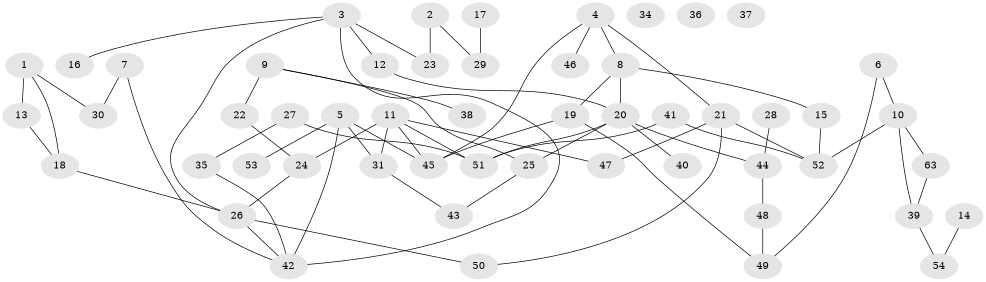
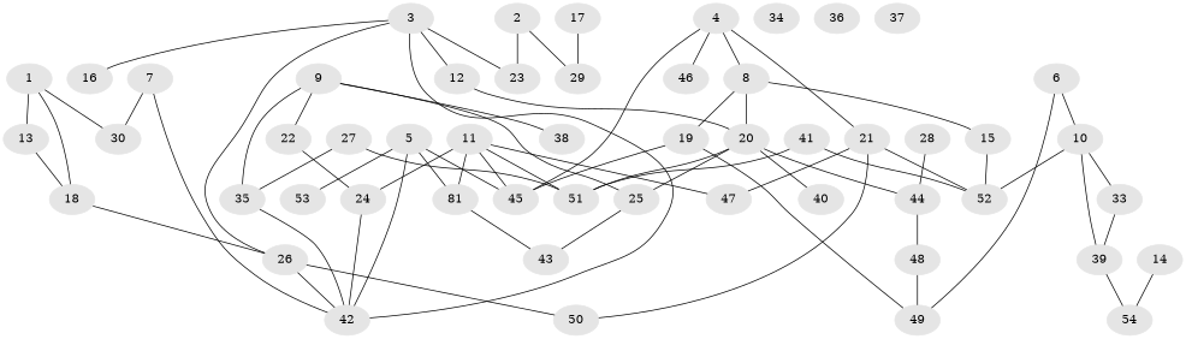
  graph {
    node [color=gray90 style=filled]
    1
    13
    18
    30
    26
    2
    23
    29
    3
    12
    16
    42
    20
    50
    4
    8
    21
    45
    46
    15
    19
    52
    47
    5
-   31
+   31 [label=81]
    53
    43
    6
    10
    49
    39
-   33 [label=63]
+   33
    7
    25
    51
    40
    44
    9
    22
    35
    38
    24
    54
    11
    14
    17
    48
    27
    28
    34
    36
    37
    41
    1 -- 13
    1 -- 18
    1 -- 30
    13 -- 18
    18 -- 26
    26 -- 42
    26 -- 50
    2 -- 23
    2 -- 29
    3 -- 26
    3 -- 23
    3 -- 12
    3 -- 16
    3 -- 42
    12 -- 20
    20 -- 25
    20 -- 51
    20 -- 40
    20 -- 44
    4 -- 8
    4 -- 21
    4 -- 45
    4 -- 46
    8 -- 20
    8 -- 15
    8 -- 19
    21 -- 50
    21 -- 52
    21 -- 47
    15 -- 52
    19 -- 45
    19 -- 49
    5 -- 42
    5 -- 45
    5 -- 31
    5 -- 53
    31 -- 43
    6 -- 10
    6 -- 49
    10 -- 52
    10 -- 39
    10 -- 33
    39 -- 54
    33 -- 39
    7 -- 30
    7 -- 42
    25 -- 43
    44 -- 48
    9 -- 25
    9 -- 22
+   9 -- 35
    9 -- 38
    22 -- 24
    35 -- 42
-   24 -- 26
+   24 -- 42
    11 -- 45
    11 -- 47
    11 -- 31
    11 -- 51
    11 -- 24
    14 -- 54
    17 -- 29
    48 -- 49
    27 -- 51
    27 -- 35
    28 -- 44
    41 -- 52
    41 -- 51
  }
